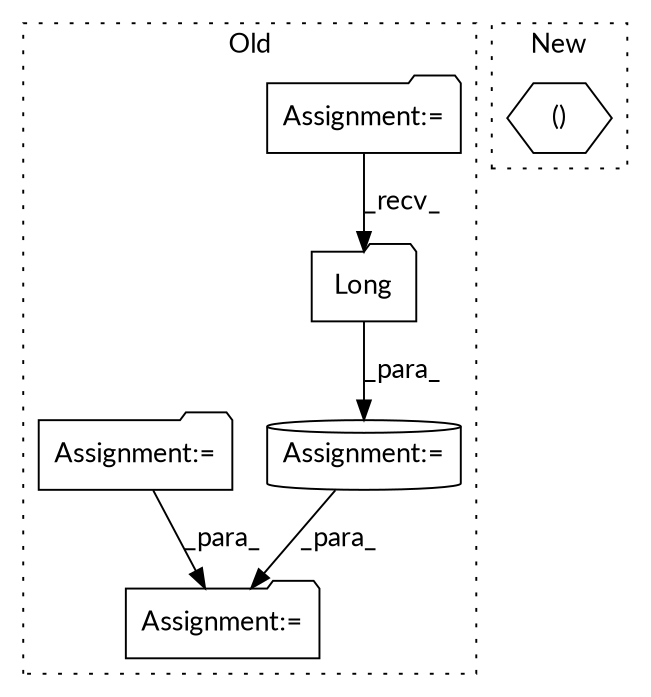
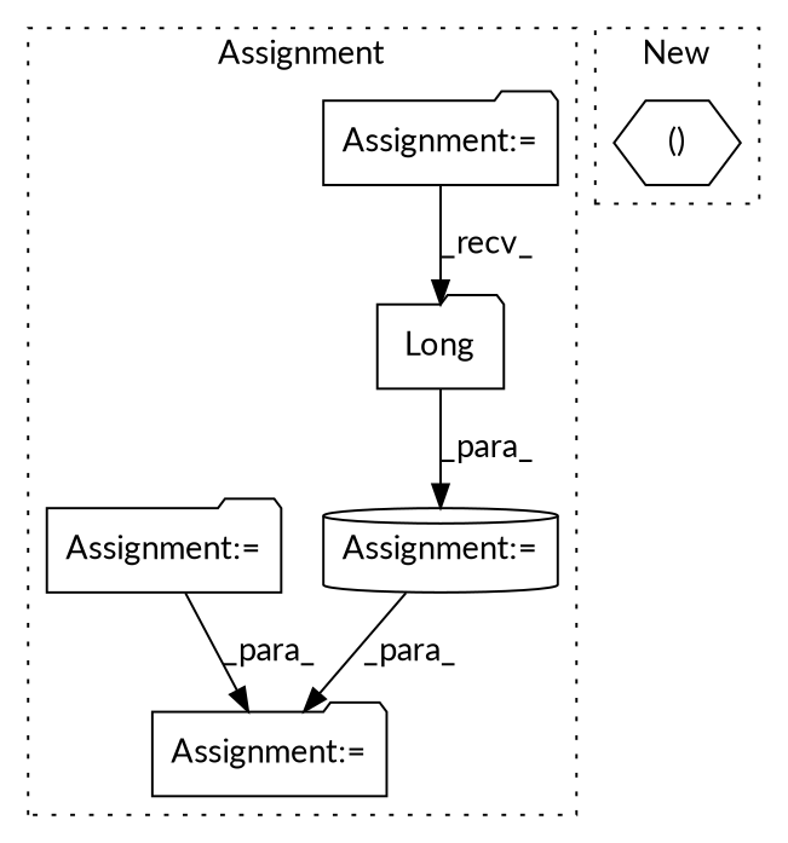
  digraph {
    fontname=Lato
    node [a=7 l=1 shape=folder fontname=Lato]
    edge [fontname=Lato]
    n1 [a=32 l=6 label=Long s=2367]
    n2 [label="Assignment:=" s=2465]
    n3 [label="Assignment:=" s=2221]
    n4 [label="Assignment:=" s=2414]
    n5 [label="Assignment:=" s=2346 shape=cylinder]
    n6 [a=106 l=15 label="()" s=2117 shape=hexagon]
    subgraph cluster_1 {
-     label=Old
+     label=Assignment
      style=dotted
      n1
      n2
      n3
      n4
      n5
    }
    subgraph cluster_2 {
      label=New
      style=dotted
      n6
    }
    n1 -> n5 [label=_para_]
    n3 -> n1 [label=_recv_]
    n4 -> n2 [label=_para_]
    n5 -> n2 [label=_para_]
  }
